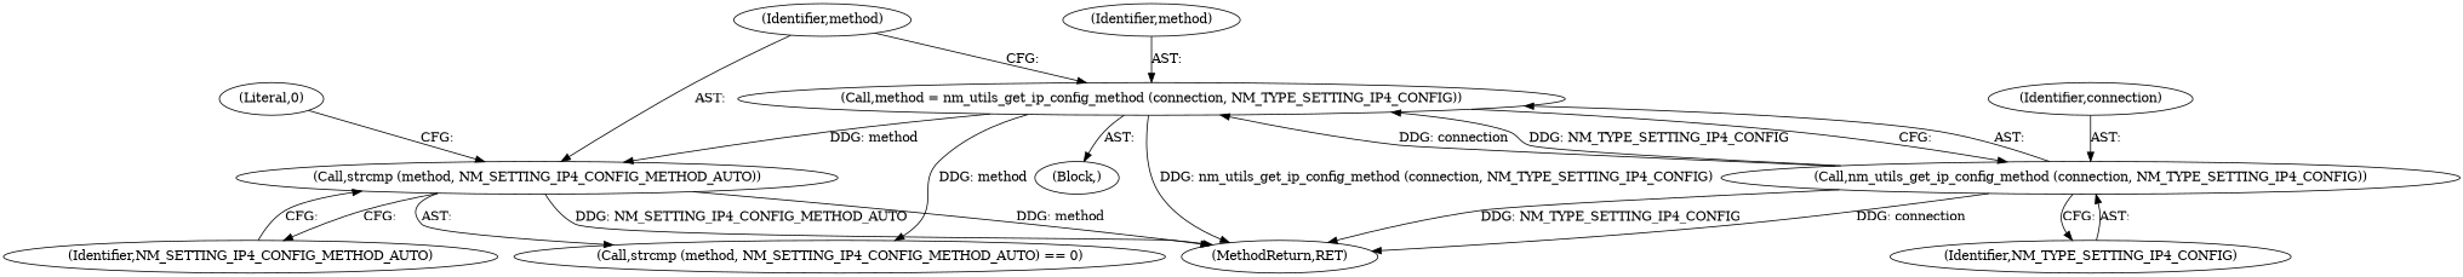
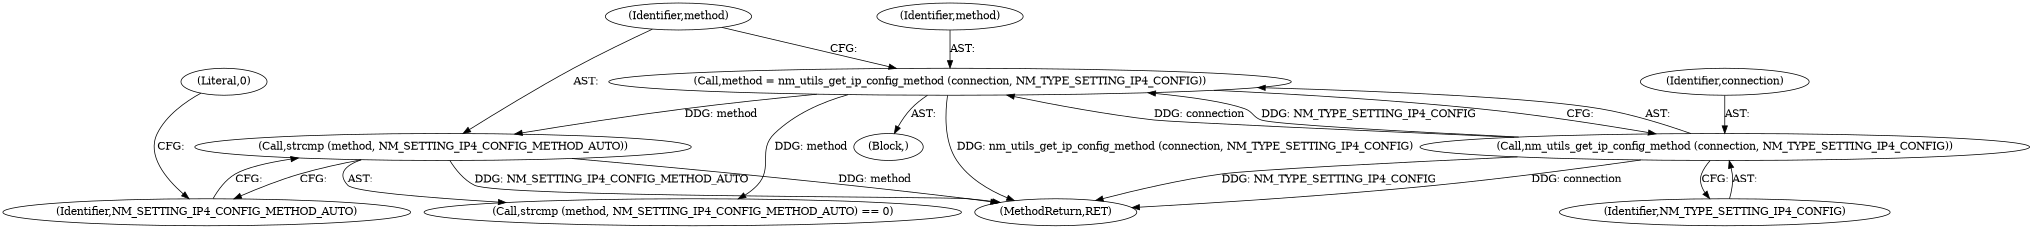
  digraph {
    n1 [label="(Call,strcmp (method, NM_SETTING_IP4_CONFIG_METHOD_AUTO))"]
    n2 [label="(Identifier,NM_SETTING_IP4_CONFIG_METHOD_AUTO)"]
    n3 [label="(Call,strcmp (method, NM_SETTING_IP4_CONFIG_METHOD_AUTO) == 0)"]
    n4 [label="(MethodReturn,RET)"]
    n5 [label="(Call,method = nm_utils_get_ip_config_method (connection, NM_TYPE_SETTING_IP4_CONFIG))"]
    n6 [label="(Call,nm_utils_get_ip_config_method (connection, NM_TYPE_SETTING_IP4_CONFIG))"]
    n7 [label="(Block,)"]
    n8 [label="(Identifier,NM_TYPE_SETTING_IP4_CONFIG)"]
    n9 [label="(Literal,0)"]
    n10 [label="(Identifier,method)"]
    n11 [label="(Identifier,connection)"]
    n12 [label="(Identifier,method)"]
    n1 -> n2 [label="CFG: "]
    n1 -> n3 [label="AST: "]
    n1 -> n4 [label="DDG: method"]
    n1 -> n4 [label="DDG: NM_SETTING_IP4_CONFIG_METHOD_AUTO"]
    n2 -> n1 [label="CFG: "]
    n5 -> n1 [label="DDG: method"]
    n5 -> n3 [label="DDG: method"]
    n5 -> n4 [label="DDG: nm_utils_get_ip_config_method (connection, NM_TYPE_SETTING_IP4_CONFIG)"]
    n5 -> n6 [label="CFG: "]
    n5 -> n7 [label="AST: "]
    n6 -> n4 [label="DDG: NM_TYPE_SETTING_IP4_CONFIG"]
    n6 -> n4 [label="DDG: connection"]
    n6 -> n5 [label="AST: "]
    n6 -> n5 [label="DDG: connection"]
    n6 -> n5 [label="DDG: NM_TYPE_SETTING_IP4_CONFIG"]
    n6 -> n8 [label="CFG: "]
    n8 -> n6 [label="AST: "]
-   n9 -> n1 [label="CFG: "]
+   n9 -> n2 [label="CFG: "]
    n10 -> n5 [label="AST: "]
    n11 -> n6 [label="AST: "]
    n12 -> n1 [label="AST: "]
    n12 -> n5 [label="CFG: "]
  }
